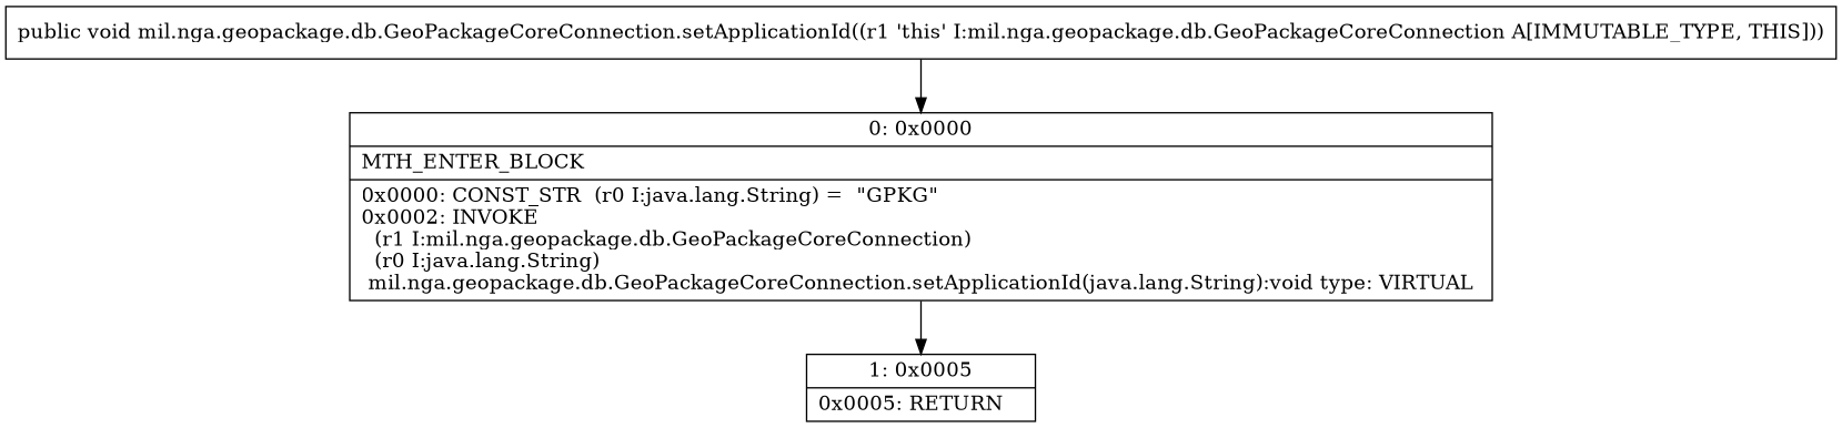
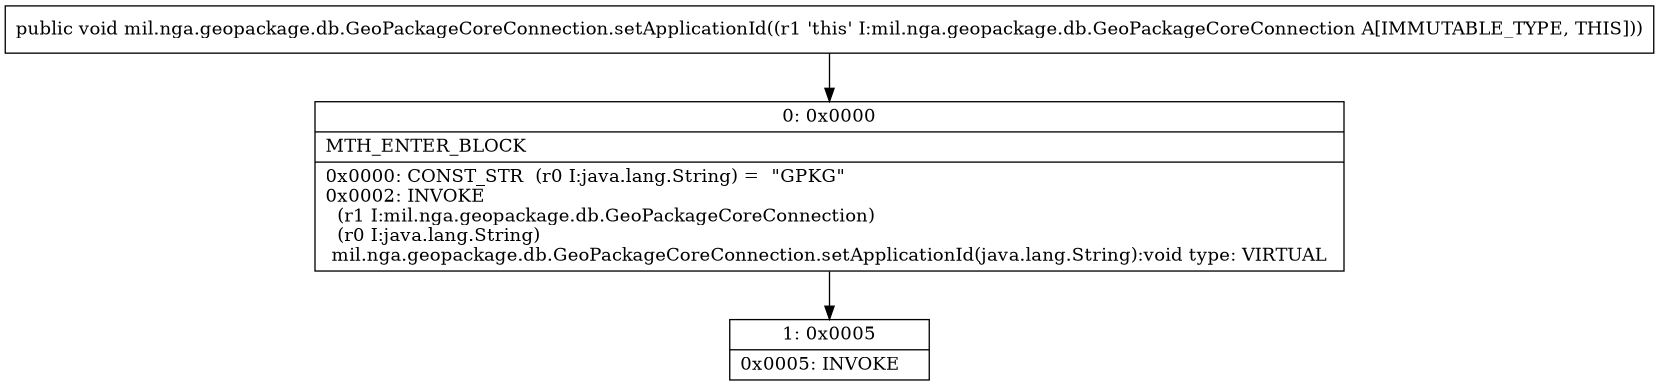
  digraph {
    node [shape=record]
    n1 [label="{0\:\ 0x0000|MTH_ENTER_BLOCK\l|0x0000: CONST_STR  (r0 I:java.lang.String) =  \"GPKG\" \l0x0002: INVOKE  \l  (r1 I:mil.nga.geopackage.db.GeoPackageCoreConnection)\l  (r0 I:java.lang.String)\l mil.nga.geopackage.db.GeoPackageCoreConnection.setApplicationId(java.lang.String):void type: VIRTUAL \l}"]
-   n2 [label="{1\:\ 0x0005|0x0005: RETURN   \l}"]
+   n2 [label="{1\:\ 0x0005|0x0005: INVOKE   \l}"]
    n3 [label="{public void mil.nga.geopackage.db.GeoPackageCoreConnection.setApplicationId((r1 'this' I:mil.nga.geopackage.db.GeoPackageCoreConnection A[IMMUTABLE_TYPE, THIS])) }"]
    n1 -> n2
    n3 -> n1
  }
